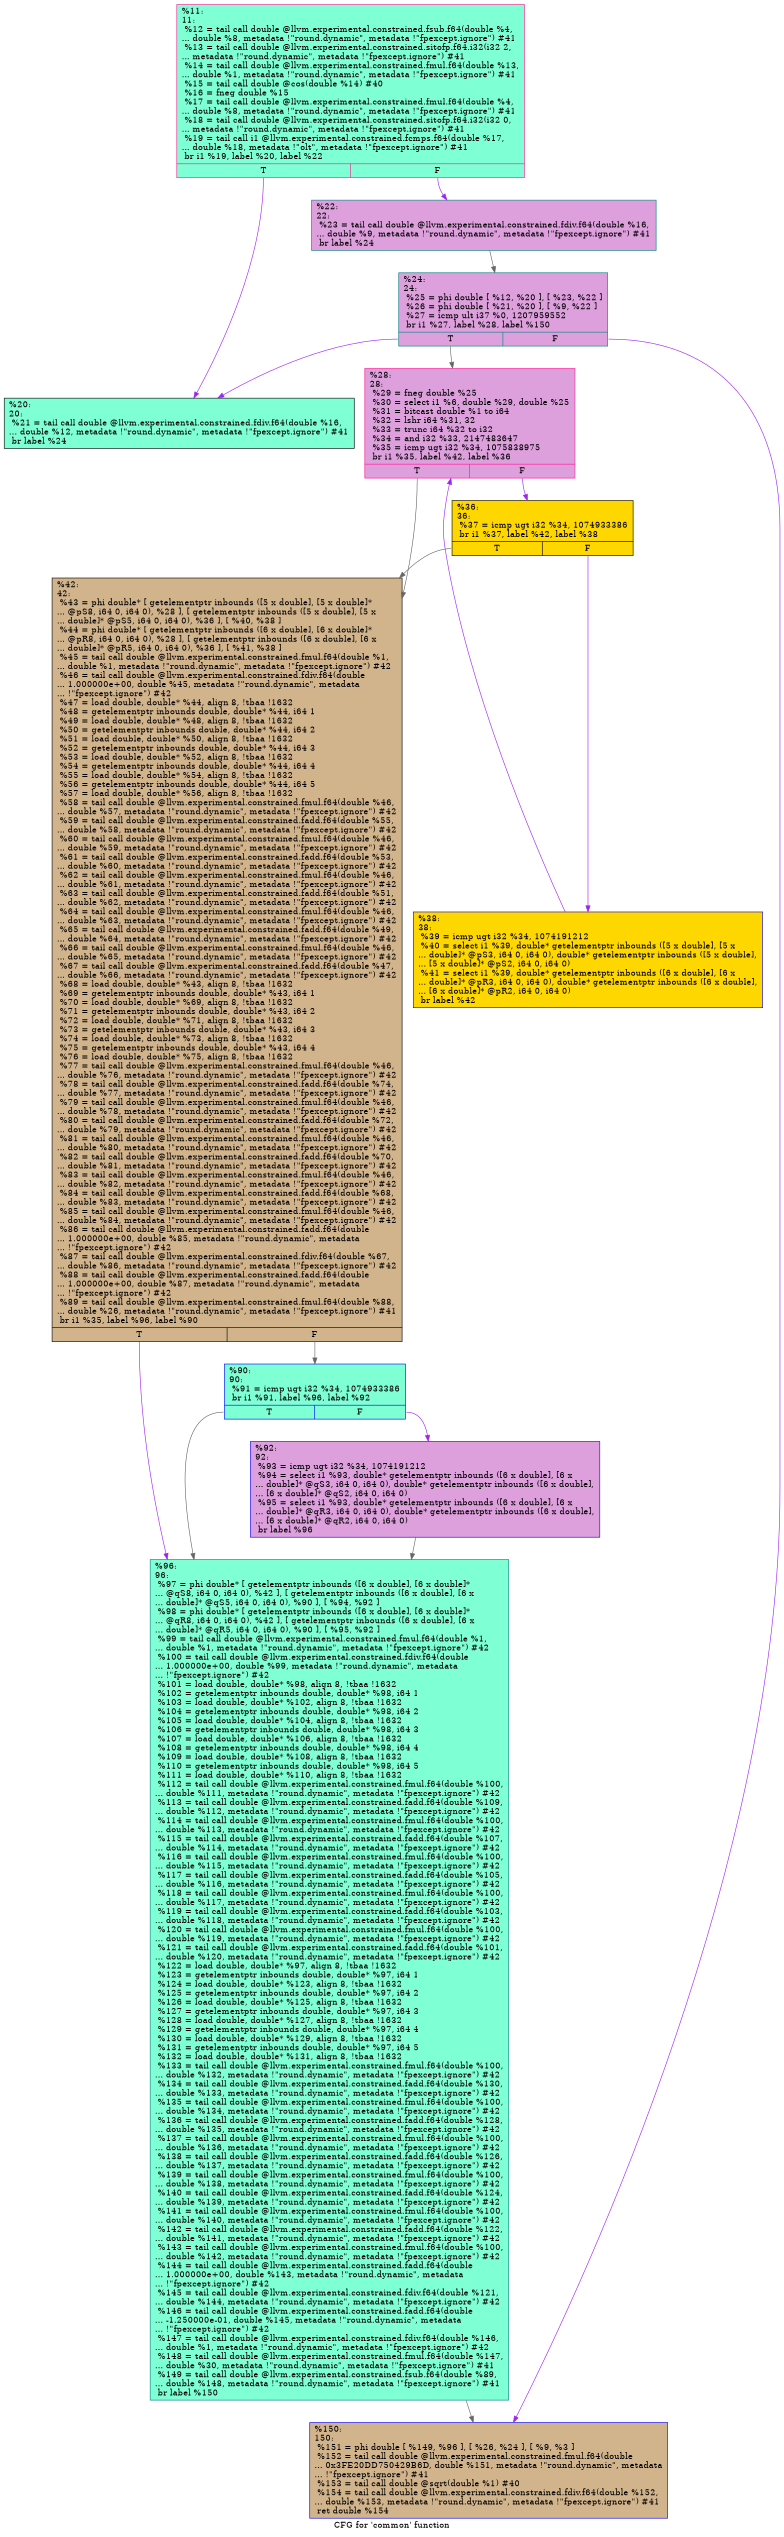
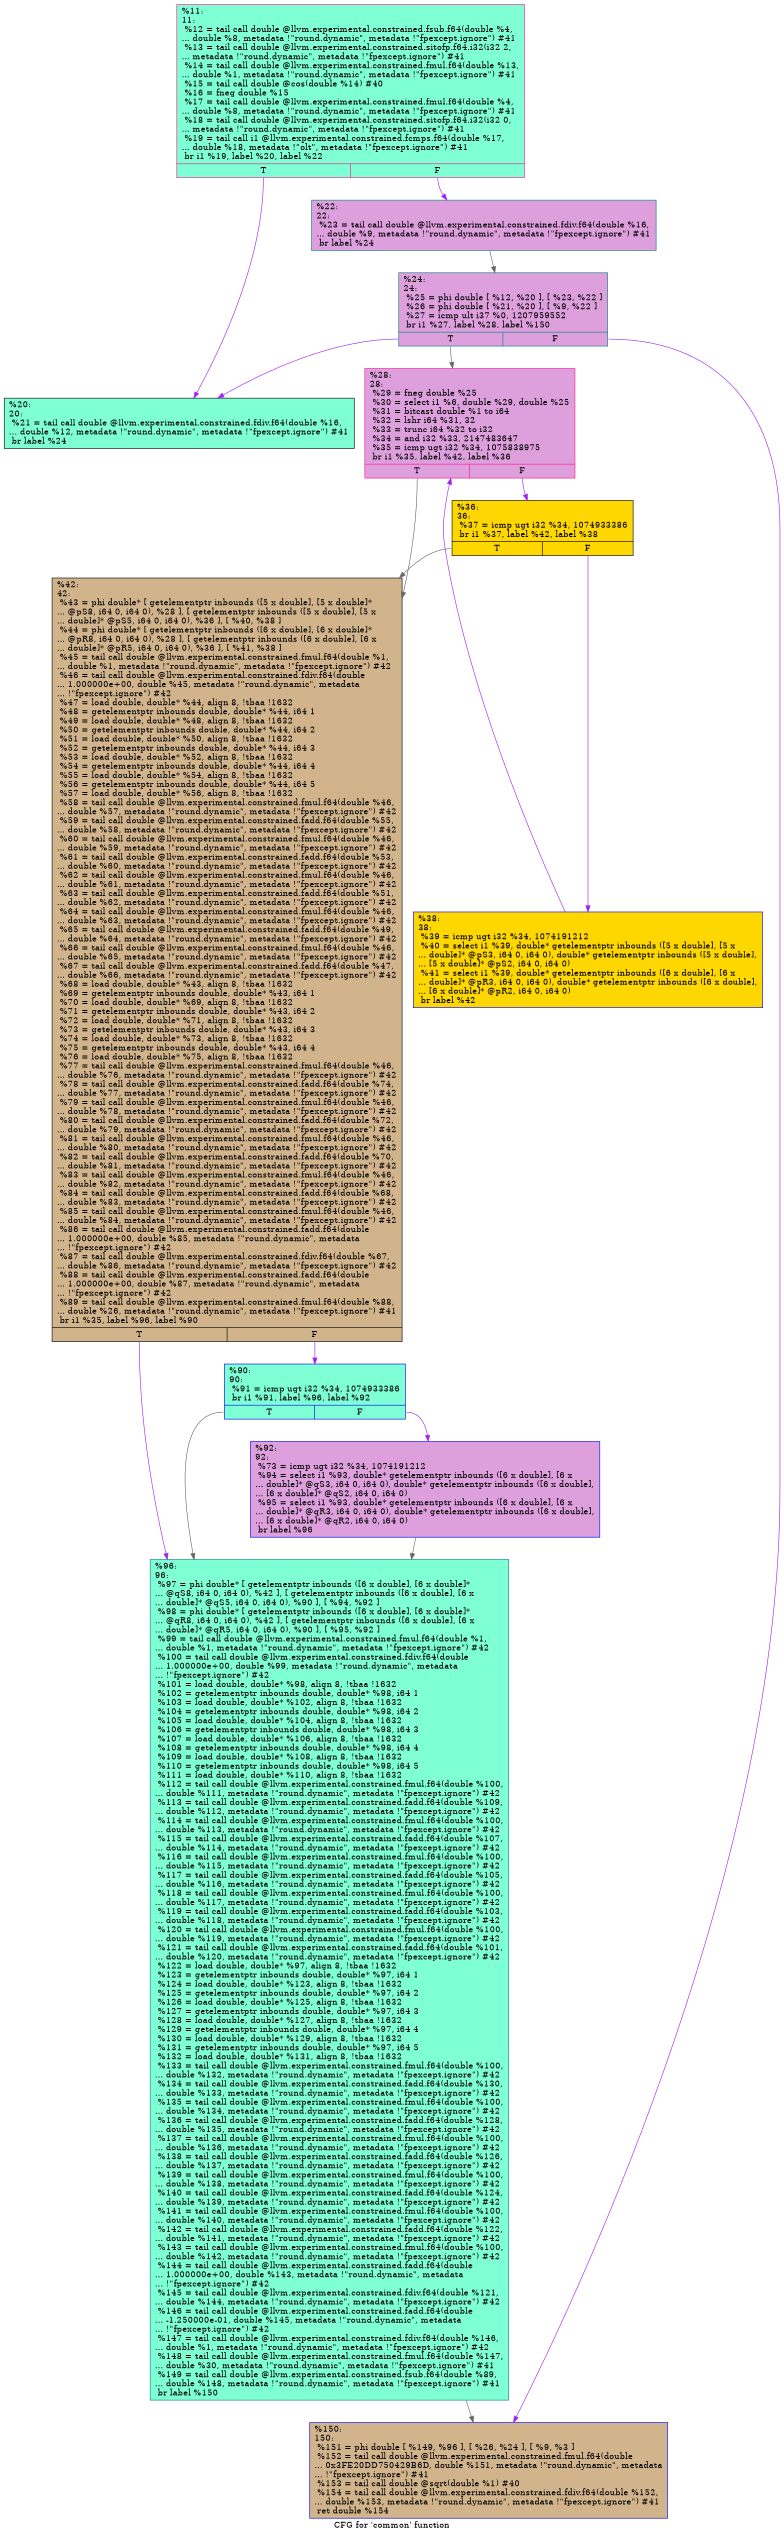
  digraph {
    label="CFG for 'common' function"
    node [color=blue fillcolor=aquamarine shape=record style=filled]
    edge [color=purple tailport=s0]
    n1 [color=deeppink label="{%11:\l11:                                               \l  %12 = tail call double @llvm.experimental.constrained.fsub.f64(double %4,\l... double %8, metadata !\"round.dynamic\", metadata !\"fpexcept.ignore\") #41\l  %13 = tail call double @llvm.experimental.constrained.sitofp.f64.i32(i32 2,\l... metadata !\"round.dynamic\", metadata !\"fpexcept.ignore\") #41\l  %14 = tail call double @llvm.experimental.constrained.fmul.f64(double %13,\l... double %1, metadata !\"round.dynamic\", metadata !\"fpexcept.ignore\") #41\l  %15 = tail call double @cos(double %14) #40\l  %16 = fneg double %15\l  %17 = tail call double @llvm.experimental.constrained.fmul.f64(double %4,\l... double %8, metadata !\"round.dynamic\", metadata !\"fpexcept.ignore\") #41\l  %18 = tail call double @llvm.experimental.constrained.sitofp.f64.i32(i32 0,\l... metadata !\"round.dynamic\", metadata !\"fpexcept.ignore\") #41\l  %19 = tail call i1 @llvm.experimental.constrained.fcmps.f64(double %17,\l... double %18, metadata !\"olt\", metadata !\"fpexcept.ignore\") #41\l  br i1 %19, label %20, label %22\l|{<s0>T|<s1>F}}"]
    n2 [color=black label="{%20:\l20:                                               \l  %21 = tail call double @llvm.experimental.constrained.fdiv.f64(double %16,\l... double %12, metadata !\"round.dynamic\", metadata !\"fpexcept.ignore\") #41\l  br label %24\l}"]
    n3 [color=teal fillcolor=plum label="{%22:\l22:                                               \l  %23 = tail call double @llvm.experimental.constrained.fdiv.f64(double %16,\l... double %9, metadata !\"round.dynamic\", metadata !\"fpexcept.ignore\") #41\l  br label %24\l}"]
    n4 [fillcolor=tan label="{%150:\l150:                                              \l  %151 = phi double [ %149, %96 ], [ %26, %24 ], [ %9, %3 ]\l  %152 = tail call double @llvm.experimental.constrained.fmul.f64(double\l... 0x3FE20DD750429B6D, double %151, metadata !\"round.dynamic\", metadata\l... !\"fpexcept.ignore\") #41\l  %153 = tail call double @sqrt(double %1) #40\l  %154 = tail call double @llvm.experimental.constrained.fdiv.f64(double %152,\l... double %153, metadata !\"round.dynamic\", metadata !\"fpexcept.ignore\") #41\l  ret double %154\l}"]
    n5 [color=teal fillcolor=plum label="{%24:\l24:                                               \l  %25 = phi double [ %12, %20 ], [ %23, %22 ]\l  %26 = phi double [ %21, %20 ], [ %9, %22 ]\l  %27 = icmp ult i37 %0, 1207959552\l  br i1 %27, label %28, label %150\l|{<s0>T|<s1>F}}"]
    n6 [color=deeppink fillcolor=plum label="{%28:\l28:                                               \l  %29 = fneg double %25\l  %30 = select i1 %6, double %29, double %25\l  %31 = bitcast double %1 to i64\l  %32 = lshr i64 %31, 32\l  %33 = trunc i64 %32 to i32\l  %34 = and i32 %33, 2147483647\l  %35 = icmp ugt i32 %34, 1075838975\l  br i1 %35, label %42, label %36\l|{<s0>T|<s1>F}}"]
    n7 [color=black fillcolor=tan label="{%42:\l42:                                               \l  %43 = phi double* [ getelementptr inbounds ([5 x double], [5 x double]*\l... @pS8, i64 0, i64 0), %28 ], [ getelementptr inbounds ([5 x double], [5 x\l... double]* @pS5, i64 0, i64 0), %36 ], [ %40, %38 ]\l  %44 = phi double* [ getelementptr inbounds ([6 x double], [6 x double]*\l... @pR8, i64 0, i64 0), %28 ], [ getelementptr inbounds ([6 x double], [6 x\l... double]* @pR5, i64 0, i64 0), %36 ], [ %41, %38 ]\l  %45 = tail call double @llvm.experimental.constrained.fmul.f64(double %1,\l... double %1, metadata !\"round.dynamic\", metadata !\"fpexcept.ignore\") #42\l  %46 = tail call double @llvm.experimental.constrained.fdiv.f64(double\l... 1.000000e+00, double %45, metadata !\"round.dynamic\", metadata\l... !\"fpexcept.ignore\") #42\l  %47 = load double, double* %44, align 8, !tbaa !1632\l  %48 = getelementptr inbounds double, double* %44, i64 1\l  %49 = load double, double* %48, align 8, !tbaa !1632\l  %50 = getelementptr inbounds double, double* %44, i64 2\l  %51 = load double, double* %50, align 8, !tbaa !1632\l  %52 = getelementptr inbounds double, double* %44, i64 3\l  %53 = load double, double* %52, align 8, !tbaa !1632\l  %54 = getelementptr inbounds double, double* %44, i64 4\l  %55 = load double, double* %54, align 8, !tbaa !1632\l  %56 = getelementptr inbounds double, double* %44, i64 5\l  %57 = load double, double* %56, align 8, !tbaa !1632\l  %58 = tail call double @llvm.experimental.constrained.fmul.f64(double %46,\l... double %57, metadata !\"round.dynamic\", metadata !\"fpexcept.ignore\") #42\l  %59 = tail call double @llvm.experimental.constrained.fadd.f64(double %55,\l... double %58, metadata !\"round.dynamic\", metadata !\"fpexcept.ignore\") #42\l  %60 = tail call double @llvm.experimental.constrained.fmul.f64(double %46,\l... double %59, metadata !\"round.dynamic\", metadata !\"fpexcept.ignore\") #42\l  %61 = tail call double @llvm.experimental.constrained.fadd.f64(double %53,\l... double %60, metadata !\"round.dynamic\", metadata !\"fpexcept.ignore\") #42\l  %62 = tail call double @llvm.experimental.constrained.fmul.f64(double %46,\l... double %61, metadata !\"round.dynamic\", metadata !\"fpexcept.ignore\") #42\l  %63 = tail call double @llvm.experimental.constrained.fadd.f64(double %51,\l... double %62, metadata !\"round.dynamic\", metadata !\"fpexcept.ignore\") #42\l  %64 = tail call double @llvm.experimental.constrained.fmul.f64(double %46,\l... double %63, metadata !\"round.dynamic\", metadata !\"fpexcept.ignore\") #42\l  %65 = tail call double @llvm.experimental.constrained.fadd.f64(double %49,\l... double %64, metadata !\"round.dynamic\", metadata !\"fpexcept.ignore\") #42\l  %66 = tail call double @llvm.experimental.constrained.fmul.f64(double %46,\l... double %65, metadata !\"round.dynamic\", metadata !\"fpexcept.ignore\") #42\l  %67 = tail call double @llvm.experimental.constrained.fadd.f64(double %47,\l... double %66, metadata !\"round.dynamic\", metadata !\"fpexcept.ignore\") #42\l  %68 = load double, double* %43, align 8, !tbaa !1632\l  %69 = getelementptr inbounds double, double* %43, i64 1\l  %70 = load double, double* %69, align 8, !tbaa !1632\l  %71 = getelementptr inbounds double, double* %43, i64 2\l  %72 = load double, double* %71, align 8, !tbaa !1632\l  %73 = getelementptr inbounds double, double* %43, i64 3\l  %74 = load double, double* %73, align 8, !tbaa !1632\l  %75 = getelementptr inbounds double, double* %43, i64 4\l  %76 = load double, double* %75, align 8, !tbaa !1632\l  %77 = tail call double @llvm.experimental.constrained.fmul.f64(double %46,\l... double %76, metadata !\"round.dynamic\", metadata !\"fpexcept.ignore\") #42\l  %78 = tail call double @llvm.experimental.constrained.fadd.f64(double %74,\l... double %77, metadata !\"round.dynamic\", metadata !\"fpexcept.ignore\") #42\l  %79 = tail call double @llvm.experimental.constrained.fmul.f64(double %46,\l... double %78, metadata !\"round.dynamic\", metadata !\"fpexcept.ignore\") #42\l  %80 = tail call double @llvm.experimental.constrained.fadd.f64(double %72,\l... double %79, metadata !\"round.dynamic\", metadata !\"fpexcept.ignore\") #42\l  %81 = tail call double @llvm.experimental.constrained.fmul.f64(double %46,\l... double %80, metadata !\"round.dynamic\", metadata !\"fpexcept.ignore\") #42\l  %82 = tail call double @llvm.experimental.constrained.fadd.f64(double %70,\l... double %81, metadata !\"round.dynamic\", metadata !\"fpexcept.ignore\") #42\l  %83 = tail call double @llvm.experimental.constrained.fmul.f64(double %46,\l... double %82, metadata !\"round.dynamic\", metadata !\"fpexcept.ignore\") #42\l  %84 = tail call double @llvm.experimental.constrained.fadd.f64(double %68,\l... double %83, metadata !\"round.dynamic\", metadata !\"fpexcept.ignore\") #42\l  %85 = tail call double @llvm.experimental.constrained.fmul.f64(double %46,\l... double %84, metadata !\"round.dynamic\", metadata !\"fpexcept.ignore\") #42\l  %86 = tail call double @llvm.experimental.constrained.fadd.f64(double\l... 1.000000e+00, double %85, metadata !\"round.dynamic\", metadata\l... !\"fpexcept.ignore\") #42\l  %87 = tail call double @llvm.experimental.constrained.fdiv.f64(double %67,\l... double %86, metadata !\"round.dynamic\", metadata !\"fpexcept.ignore\") #42\l  %88 = tail call double @llvm.experimental.constrained.fadd.f64(double\l... 1.000000e+00, double %87, metadata !\"round.dynamic\", metadata\l... !\"fpexcept.ignore\") #42\l  %89 = tail call double @llvm.experimental.constrained.fmul.f64(double %88,\l... double %26, metadata !\"round.dynamic\", metadata !\"fpexcept.ignore\") #41\l  br i1 %35, label %96, label %90\l|{<s0>T|<s1>F}}"]
    n8 [color=black fillcolor=gold label="{%36:\l36:                                               \l  %37 = icmp ugt i32 %34, 1074933386\l  br i1 %37, label %42, label %38\l|{<s0>T|<s1>F}}"]
    n9 [color=teal label="{%96:\l96:                                               \l  %97 = phi double* [ getelementptr inbounds ([6 x double], [6 x double]*\l... @qS8, i64 0, i64 0), %42 ], [ getelementptr inbounds ([6 x double], [6 x\l... double]* @qS5, i64 0, i64 0), %90 ], [ %94, %92 ]\l  %98 = phi double* [ getelementptr inbounds ([6 x double], [6 x double]*\l... @qR8, i64 0, i64 0), %42 ], [ getelementptr inbounds ([6 x double], [6 x\l... double]* @qR5, i64 0, i64 0), %90 ], [ %95, %92 ]\l  %99 = tail call double @llvm.experimental.constrained.fmul.f64(double %1,\l... double %1, metadata !\"round.dynamic\", metadata !\"fpexcept.ignore\") #42\l  %100 = tail call double @llvm.experimental.constrained.fdiv.f64(double\l... 1.000000e+00, double %99, metadata !\"round.dynamic\", metadata\l... !\"fpexcept.ignore\") #42\l  %101 = load double, double* %98, align 8, !tbaa !1632\l  %102 = getelementptr inbounds double, double* %98, i64 1\l  %103 = load double, double* %102, align 8, !tbaa !1632\l  %104 = getelementptr inbounds double, double* %98, i64 2\l  %105 = load double, double* %104, align 8, !tbaa !1632\l  %106 = getelementptr inbounds double, double* %98, i64 3\l  %107 = load double, double* %106, align 8, !tbaa !1632\l  %108 = getelementptr inbounds double, double* %98, i64 4\l  %109 = load double, double* %108, align 8, !tbaa !1632\l  %110 = getelementptr inbounds double, double* %98, i64 5\l  %111 = load double, double* %110, align 8, !tbaa !1632\l  %112 = tail call double @llvm.experimental.constrained.fmul.f64(double %100,\l... double %111, metadata !\"round.dynamic\", metadata !\"fpexcept.ignore\") #42\l  %113 = tail call double @llvm.experimental.constrained.fadd.f64(double %109,\l... double %112, metadata !\"round.dynamic\", metadata !\"fpexcept.ignore\") #42\l  %114 = tail call double @llvm.experimental.constrained.fmul.f64(double %100,\l... double %113, metadata !\"round.dynamic\", metadata !\"fpexcept.ignore\") #42\l  %115 = tail call double @llvm.experimental.constrained.fadd.f64(double %107,\l... double %114, metadata !\"round.dynamic\", metadata !\"fpexcept.ignore\") #42\l  %116 = tail call double @llvm.experimental.constrained.fmul.f64(double %100,\l... double %115, metadata !\"round.dynamic\", metadata !\"fpexcept.ignore\") #42\l  %117 = tail call double @llvm.experimental.constrained.fadd.f64(double %105,\l... double %116, metadata !\"round.dynamic\", metadata !\"fpexcept.ignore\") #42\l  %118 = tail call double @llvm.experimental.constrained.fmul.f64(double %100,\l... double %117, metadata !\"round.dynamic\", metadata !\"fpexcept.ignore\") #42\l  %119 = tail call double @llvm.experimental.constrained.fadd.f64(double %103,\l... double %118, metadata !\"round.dynamic\", metadata !\"fpexcept.ignore\") #42\l  %120 = tail call double @llvm.experimental.constrained.fmul.f64(double %100,\l... double %119, metadata !\"round.dynamic\", metadata !\"fpexcept.ignore\") #42\l  %121 = tail call double @llvm.experimental.constrained.fadd.f64(double %101,\l... double %120, metadata !\"round.dynamic\", metadata !\"fpexcept.ignore\") #42\l  %122 = load double, double* %97, align 8, !tbaa !1632\l  %123 = getelementptr inbounds double, double* %97, i64 1\l  %124 = load double, double* %123, align 8, !tbaa !1632\l  %125 = getelementptr inbounds double, double* %97, i64 2\l  %126 = load double, double* %125, align 8, !tbaa !1632\l  %127 = getelementptr inbounds double, double* %97, i64 3\l  %128 = load double, double* %127, align 8, !tbaa !1632\l  %129 = getelementptr inbounds double, double* %97, i64 4\l  %130 = load double, double* %129, align 8, !tbaa !1632\l  %131 = getelementptr inbounds double, double* %97, i64 5\l  %132 = load double, double* %131, align 8, !tbaa !1632\l  %133 = tail call double @llvm.experimental.constrained.fmul.f64(double %100,\l... double %132, metadata !\"round.dynamic\", metadata !\"fpexcept.ignore\") #42\l  %134 = tail call double @llvm.experimental.constrained.fadd.f64(double %130,\l... double %133, metadata !\"round.dynamic\", metadata !\"fpexcept.ignore\") #42\l  %135 = tail call double @llvm.experimental.constrained.fmul.f64(double %100,\l... double %134, metadata !\"round.dynamic\", metadata !\"fpexcept.ignore\") #42\l  %136 = tail call double @llvm.experimental.constrained.fadd.f64(double %128,\l... double %135, metadata !\"round.dynamic\", metadata !\"fpexcept.ignore\") #42\l  %137 = tail call double @llvm.experimental.constrained.fmul.f64(double %100,\l... double %136, metadata !\"round.dynamic\", metadata !\"fpexcept.ignore\") #42\l  %138 = tail call double @llvm.experimental.constrained.fadd.f64(double %126,\l... double %137, metadata !\"round.dynamic\", metadata !\"fpexcept.ignore\") #42\l  %139 = tail call double @llvm.experimental.constrained.fmul.f64(double %100,\l... double %138, metadata !\"round.dynamic\", metadata !\"fpexcept.ignore\") #42\l  %140 = tail call double @llvm.experimental.constrained.fadd.f64(double %124,\l... double %139, metadata !\"round.dynamic\", metadata !\"fpexcept.ignore\") #42\l  %141 = tail call double @llvm.experimental.constrained.fmul.f64(double %100,\l... double %140, metadata !\"round.dynamic\", metadata !\"fpexcept.ignore\") #42\l  %142 = tail call double @llvm.experimental.constrained.fadd.f64(double %122,\l... double %141, metadata !\"round.dynamic\", metadata !\"fpexcept.ignore\") #42\l  %143 = tail call double @llvm.experimental.constrained.fmul.f64(double %100,\l... double %142, metadata !\"round.dynamic\", metadata !\"fpexcept.ignore\") #42\l  %144 = tail call double @llvm.experimental.constrained.fadd.f64(double\l... 1.000000e+00, double %143, metadata !\"round.dynamic\", metadata\l... !\"fpexcept.ignore\") #42\l  %145 = tail call double @llvm.experimental.constrained.fdiv.f64(double %121,\l... double %144, metadata !\"round.dynamic\", metadata !\"fpexcept.ignore\") #42\l  %146 = tail call double @llvm.experimental.constrained.fadd.f64(double\l... -1.250000e-01, double %145, metadata !\"round.dynamic\", metadata\l... !\"fpexcept.ignore\") #42\l  %147 = tail call double @llvm.experimental.constrained.fdiv.f64(double %146,\l... double %1, metadata !\"round.dynamic\", metadata !\"fpexcept.ignore\") #42\l  %148 = tail call double @llvm.experimental.constrained.fmul.f64(double %147,\l... double %30, metadata !\"round.dynamic\", metadata !\"fpexcept.ignore\") #41\l  %149 = tail call double @llvm.experimental.constrained.fsub.f64(double %89,\l... double %148, metadata !\"round.dynamic\", metadata !\"fpexcept.ignore\") #41\l  br label %150\l}"]
    n10 [label="{%90:\l90:                                               \l  %91 = icmp ugt i32 %34, 1074933386\l  br i1 %91, label %96, label %92\l|{<s0>T|<s1>F}}"]
    n11 [fillcolor=gold label="{%38:\l38:                                               \l  %39 = icmp ugt i32 %34, 1074191212\l  %40 = select i1 %39, double* getelementptr inbounds ([5 x double], [5 x\l... double]* @pS3, i64 0, i64 0), double* getelementptr inbounds ([5 x double],\l... [5 x double]* @pS2, i64 0, i64 0)\l  %41 = select i1 %39, double* getelementptr inbounds ([6 x double], [6 x\l... double]* @pR3, i64 0, i64 0), double* getelementptr inbounds ([6 x double],\l... [6 x double]* @pR2, i64 0, i64 0)\l  br label %42\l}"]
-   n12 [fillcolor=plum label="{%92:\l92:                                               \l  %93 = icmp ugt i32 %34, 1074191212\l  %94 = select i1 %93, double* getelementptr inbounds ([6 x double], [6 x\l... double]* @qS3, i64 0, i64 0), double* getelementptr inbounds ([6 x double],\l... [6 x double]* @qS2, i64 0, i64 0)\l  %95 = select i1 %93, double* getelementptr inbounds ([6 x double], [6 x\l... double]* @qR3, i64 0, i64 0), double* getelementptr inbounds ([6 x double],\l... [6 x double]* @qR2, i64 0, i64 0)\l  br label %96\l}"]
+   n12 [fillcolor=plum label="{%92:\l92:                                               \l  %73 = icmp ugt i32 %34, 1074191212\l  %94 = select i1 %93, double* getelementptr inbounds ([6 x double], [6 x\l... double]* @qS3, i64 0, i64 0), double* getelementptr inbounds ([6 x double],\l... [6 x double]* @qS2, i64 0, i64 0)\l  %95 = select i1 %93, double* getelementptr inbounds ([6 x double], [6 x\l... double]* @qR3, i64 0, i64 0), double* getelementptr inbounds ([6 x double],\l... [6 x double]* @qR2, i64 0, i64 0)\l  br label %96\l}"]
    n1 -> n2
    n1 -> n3 [tailport=s1]
    n3 -> n5 [color=gray40]
    n5 -> n2
    n5 -> n4 [tailport=s1]
    n5 -> n6 [color=gray40]
    n6 -> n7 [color=gray40]
    n6 -> n8 [tailport=s1]
    n7 -> n9
-   n7 -> n10 [color=gray40 tailport=s1]
+   n7 -> n10 [tailport=s1]
    n8 -> n7 [color=gray40]
    n8 -> n11 [tailport=s1]
    n9 -> n4 [color=gray40]
    n10 -> n9 [color=gray40]
    n10 -> n12 [tailport=s1]
    n11 -> n6
    n12 -> n9 [color=gray40]
  }
